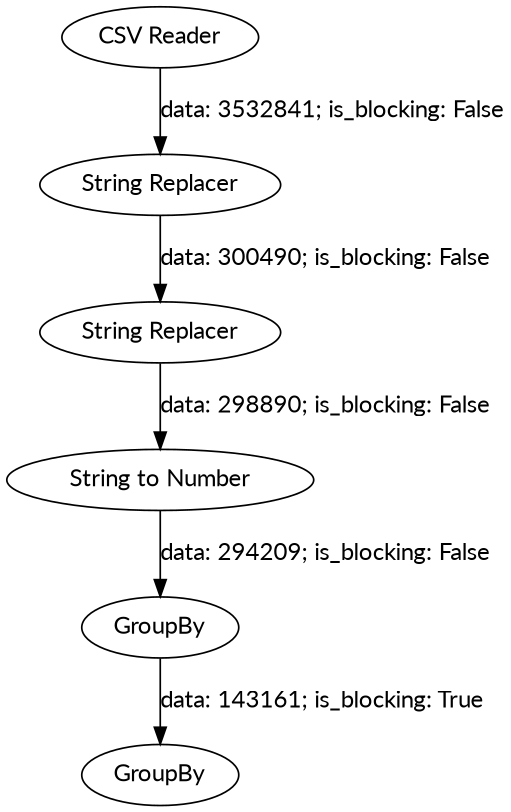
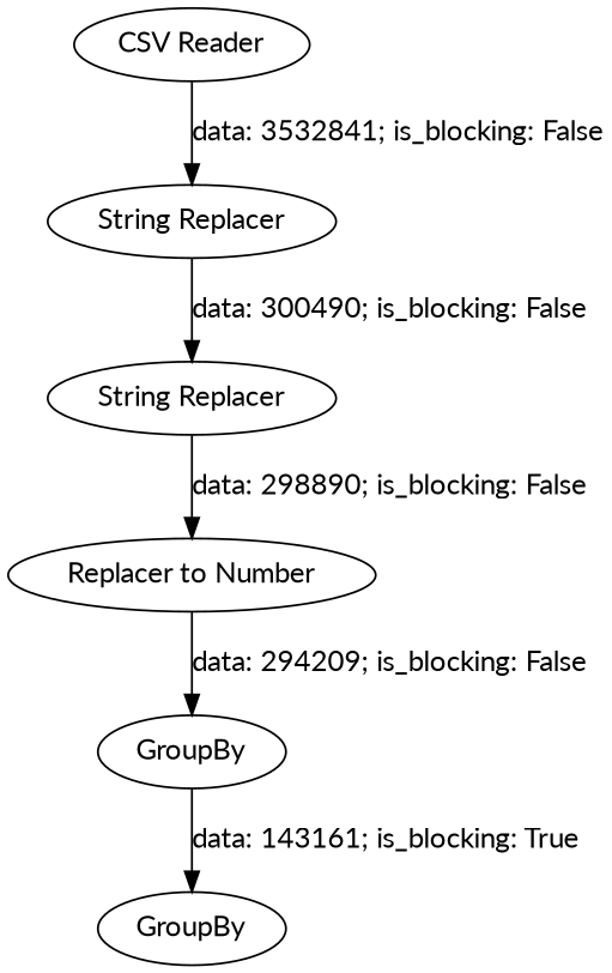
  digraph {
    rankdir=TB
    fontname=Lato
    node [fontname=Lato]
    edge [fontname=Lato]
    n1 [label=GroupBy]
    n2 [label="String Replacer"]
-   n3 [label="String to Number"]
+   n3 [label="Replacer to Number"]
    n4 [label="CSV Reader"]
    n5 [label="String Replacer"]
    n6 [label=GroupBy]
    n2 -> n3 [label="data: 298890; is_blocking: False"]
    n3 -> n6 [label="data: 294209; is_blocking: False"]
    n4 -> n5 [label="data: 3532841; is_blocking: False"]
    n5 -> n2 [label="data: 300490; is_blocking: False"]
    n6 -> n1 [label="data: 143161; is_blocking: True"]
  }
